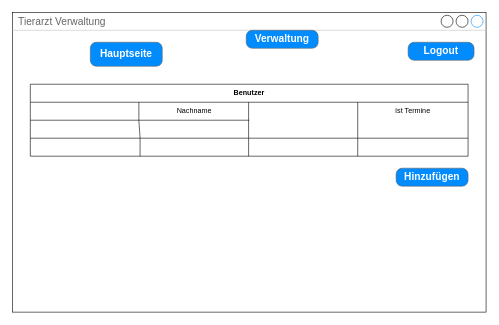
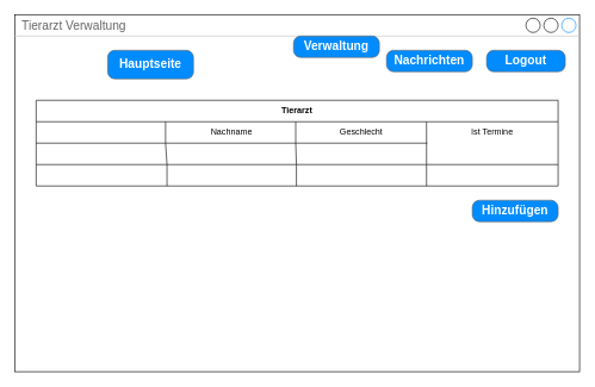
  <mxCell id="0" />
  <mxCell id="1" parent="0" />
  <mxCell id="2" value="Tierarzt Verwaltung" style="strokeWidth=1;shadow=0;dashed=0;align=center;html=1;shape=mxgraph.mockup.containers.window;align=left;verticalAlign=top;spacingLeft=8;strokeColor2=#008cff;strokeColor3=#c4c4c4;fontColor=#666666;mainText=;fontSize=17;labelBackgroundColor=none;" parent="1" vertex="1"><mxGeometry x="20" y="20" width="790" height="500" as="geometry" /></mxCell>
  <mxCell id="3" value="Logout" style="strokeWidth=1;shadow=0;dashed=0;align=center;html=1;shape=mxgraph.mockup.buttons.button;strokeColor=#666666;fontColor=#ffffff;mainText=;buttonStyle=round;fontSize=17;fontStyle=1;fillColor=#008cff;whiteSpace=wrap;" vertex="1" parent="1"><mxGeometry x="680" y="70" width="110" height="30" as="geometry" /></mxCell>
+ <mxCell id="4" value="Nachrichten" style="strokeWidth=1;shadow=0;dashed=0;align=center;html=1;shape=mxgraph.mockup.buttons.button;strokeColor=#666666;fontColor=#ffffff;mainText=;buttonStyle=round;fontSize=17;fontStyle=1;fillColor=#008cff;whiteSpace=wrap;" vertex="1" parent="1"><mxGeometry x="540" y="70" width="120" height="30" as="geometry" /></mxCell>
  <mxCell id="5" value="Hauptseite" style="strokeWidth=1;shadow=0;dashed=0;align=center;html=1;shape=mxgraph.mockup.buttons.button;strokeColor=#666666;fontColor=#ffffff;mainText=;buttonStyle=round;fontSize=17;fontStyle=1;fillColor=#008cff;whiteSpace=wrap;" vertex="1" parent="1"><mxGeometry x="150" y="70" width="120" height="40" as="geometry" /></mxCell>
  <mxCell id="6" value="Verwaltung" style="strokeWidth=1;shadow=0;dashed=0;align=center;html=1;shape=mxgraph.mockup.buttons.button;strokeColor=#666666;fontColor=#ffffff;mainText=;buttonStyle=round;fontSize=17;fontStyle=1;fillColor=#008cff;whiteSpace=wrap;" vertex="1" parent="1"><mxGeometry x="410" y="50" width="120" height="30" as="geometry" /></mxCell>
- <mxCell id="7" value="Benutzer" style="shape=table;html=1;whiteSpace=wrap;startSize=30;container=1;collapsible=0;childLayout=tableLayout;fontStyle=1;align=center;" vertex="1" parent="1"><mxGeometry x="50" y="140" width="730" height="120" as="geometry" /></mxCell>
+ <mxCell id="7" value="Tierarzt" style="shape=table;html=1;whiteSpace=wrap;startSize=30;container=1;collapsible=0;childLayout=tableLayout;fontStyle=1;align=center;" vertex="1" parent="1"><mxGeometry x="50" y="140" width="730" height="120" as="geometry" /></mxCell>
  <mxCell id="8" value="" style="shape=partialRectangle;html=1;whiteSpace=wrap;collapsible=0;dropTarget=0;pointerEvents=0;fillColor=none;top=0;left=0;bottom=0;right=0;points=[[0,0.5],[1,0.5]];portConstraint=eastwest;" vertex="1" parent="7"><mxGeometry y="30" width="730" height="30" as="geometry" /></mxCell>
  <mxCell id="9" value="Nachname" style="shape=partialRectangle;html=1;whiteSpace=wrap;connectable=0;fillColor=none;top=0;left=0;bottom=0;right=0;overflow=hidden;" vertex="1" parent="8"><mxGeometry x="183" width="181" height="30" as="geometry" /></mxCell>
+ <mxCell id="10" value="Geschlecht" style="shape=partialRectangle;html=1;whiteSpace=wrap;connectable=0;fillColor=none;top=0;left=0;bottom=0;right=0;overflow=hidden;" vertex="1" parent="8"><mxGeometry x="364" width="182" height="30" as="geometry" /></mxCell>
  <mxCell id="11" value="Ist Termine" style="shape=partialRectangle;html=1;whiteSpace=wrap;connectable=0;fillColor=none;top=0;left=0;bottom=0;right=0;overflow=hidden;" vertex="1" parent="8"><mxGeometry x="546" width="184" height="30" as="geometry" /></mxCell>
  <mxCell id="12" value="" style="shape=partialRectangle;html=1;whiteSpace=wrap;collapsible=0;dropTarget=0;pointerEvents=0;fillColor=none;top=0;left=0;bottom=0;right=0;points=[[0,0.5],[1,0.5]];portConstraint=eastwest;" vertex="1" parent="7"><mxGeometry y="60" width="730" height="30" as="geometry" /></mxCell>
  <mxCell id="13" value="" style="shape=partialRectangle;html=1;whiteSpace=wrap;connectable=0;fillColor=none;top=0;left=0;bottom=0;right=0;overflow=hidden;" vertex="1" parent="12"><mxGeometry width="183" height="30" as="geometry" /></mxCell>
  <mxCell id="14" value="" style="shape=partialRectangle;html=1;whiteSpace=wrap;connectable=0;fillColor=none;top=0;left=0;bottom=0;right=0;overflow=hidden;" vertex="1" parent="12"><mxGeometry x="183" width="181" height="30" as="geometry" /></mxCell>
  <mxCell id="15" value="" style="shape=partialRectangle;html=1;whiteSpace=wrap;connectable=0;fillColor=none;top=0;left=0;bottom=0;right=0;overflow=hidden;" vertex="1" parent="12"><mxGeometry x="364" width="182" height="30" as="geometry" /></mxCell>
  <mxCell id="16" style="shape=partialRectangle;html=1;whiteSpace=wrap;connectable=0;fillColor=none;top=0;left=0;bottom=0;right=0;overflow=hidden;" vertex="1" parent="12"><mxGeometry x="546" width="184" height="30" as="geometry" /></mxCell>
  <mxCell id="17" value="" style="shape=partialRectangle;html=1;whiteSpace=wrap;collapsible=0;dropTarget=0;pointerEvents=0;fillColor=none;top=0;left=0;bottom=0;right=0;points=[[0,0.5],[1,0.5]];portConstraint=eastwest;" vertex="1" parent="7"><mxGeometry y="90" width="730" height="30" as="geometry" /></mxCell>
  <mxCell id="18" value="" style="shape=partialRectangle;html=1;whiteSpace=wrap;connectable=0;fillColor=none;top=0;left=0;bottom=0;right=0;overflow=hidden;" vertex="1" parent="17"><mxGeometry width="183" height="30" as="geometry" /></mxCell>
  <mxCell id="19" value="" style="shape=partialRectangle;html=1;whiteSpace=wrap;connectable=0;fillColor=none;top=0;left=0;bottom=0;right=0;overflow=hidden;" vertex="1" parent="17"><mxGeometry x="183" width="181" height="30" as="geometry" /></mxCell>
  <mxCell id="20" value="" style="shape=partialRectangle;html=1;whiteSpace=wrap;connectable=0;fillColor=none;top=0;left=0;bottom=0;right=0;overflow=hidden;" vertex="1" parent="17"><mxGeometry x="364" width="182" height="30" as="geometry" /></mxCell>
  <mxCell id="21" style="shape=partialRectangle;html=1;whiteSpace=wrap;connectable=0;fillColor=none;top=0;left=0;bottom=0;right=0;overflow=hidden;" vertex="1" parent="17"><mxGeometry x="546" width="184" height="30" as="geometry" /></mxCell>
  <mxCell id="22" value="Hinzufügen" style="strokeWidth=1;shadow=0;dashed=0;align=center;html=1;shape=mxgraph.mockup.buttons.button;strokeColor=#666666;fontColor=#ffffff;mainText=;buttonStyle=round;fontSize=17;fontStyle=1;fillColor=#008cff;whiteSpace=wrap;" vertex="1" parent="1"><mxGeometry x="660" y="280" width="120" height="30" as="geometry" /></mxCell>
